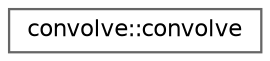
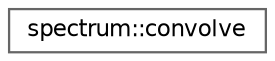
  digraph {
    rankdir=TB
-   n1 [color=grey40 fillcolor=white fontname=Helvetica fontsize=10 height=0.2 label="convolve::convolve" shape=box style=filled width=0.4]
+   n1 [color=grey40 fillcolor=white fontname=Helvetica fontsize=10 height=0.2 label="spectrum::convolve" shape=box style=filled width=0.4]
  }
